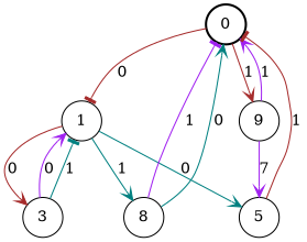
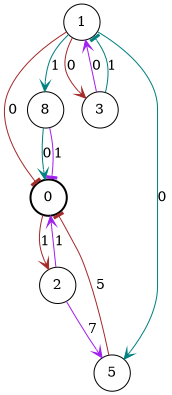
  digraph {
    node [shape=circle]
    edge [arrowhead=vee color=brown]
    0 [style=bold]
    1
-   2 [label=9]
+   2
    3
    n5 [label=8]
    5
-   0 -> 1 [arrowhead=tee label=0]
+   1 -> 0 [arrowhead=tee label=0]
    0 -> 2 [label=1]
    1 -> 3 [label=0]
    1 -> n5 [color=teal label=1]
    1 -> 5 [color=teal label=0]
    2 -> 0 [color=purple label=1]
    2 -> 5 [color=purple label=7]
    3 -> 1 [color=purple label=0]
    3 -> 1 [arrowhead=tee color=teal label=1]
    n5 -> 0 [color=teal label=0]
    n5 -> 0 [arrowhead=tee color=purple label=1]
-   5 -> 0 [arrowhead=tee label=1]
+   5 -> 0 [arrowhead=tee label=5]
  }
